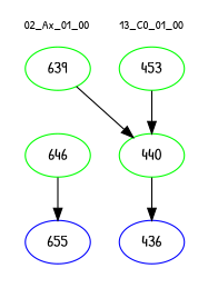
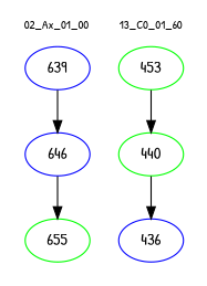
  digraph {
    fontname="Patrick Hand"
    node [color=green fontname="Patrick Hand"]
    edge [color=black fontname="Patrick Hand"]
-   n1 [label=639]
-   n2 [label=646]
-   n3 [color=blue label=655]
+   n1 [color=blue label=639]
+   n2 [color=blue label=646]
+   n3 [label=655]
    n4 [label=453]
    n5 [label=440]
    n6 [color=blue label=436]
    subgraph cluster_1 {
      color=white
      fontsize=10
      label="02_Ax_01_00"
      n1
      n2
      n3
    }
    subgraph cluster_2 {
      color=white
      fontsize=10
-     label="13_C0_01_00"
+     label="13_C0_01_60"
      n4
      n5
      n6
    }
-   n1 -> n5
+   n1 -> n2
    n2 -> n3
    n4 -> n5
    n5 -> n6
  }
